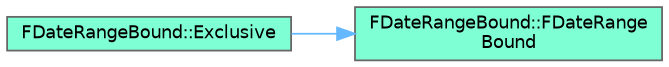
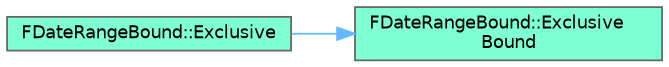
  digraph {
    rankdir=LR
    node [fillcolor=aquamarine fontname=Helvetica fontsize=10 shape=box style=filled]
    n1 [color=gray40 fontcolor=black height=0.2 label="FDateRangeBound::Exclusive" width=0.4]
-   n2 [color=grey40 height=0.2 label="FDateRangeBound::FDateRange\lBound" width=0.4]
+   n2 [color=grey40 height=0.2 label="FDateRangeBound::Exclusive\lBound" width=0.4]
    n1 -> n2 [color=steelblue1 fontname=Helvetica fontsize=10 labelfontname=Helvetica labelfontsize=10 style=solid]
  }
